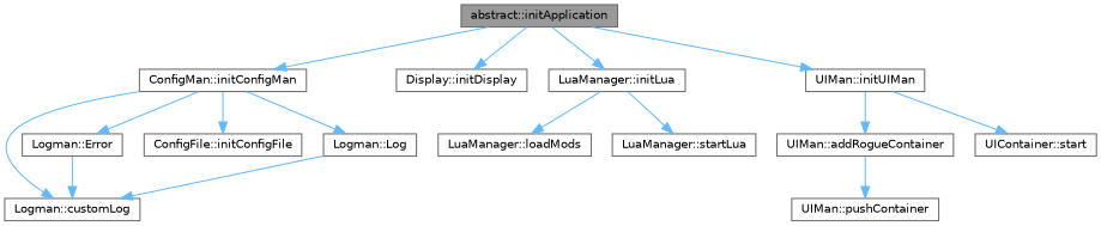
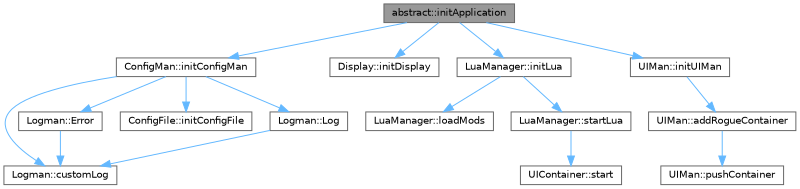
  digraph {
    rankdir=TB
    node [color=grey40 fillcolor=white fontname=Helvetica fontsize=10 shape=box style=filled]
    edge [color=steelblue1 fontname=Helvetica fontsize=10 labelfontname=Helvetica labelfontsize=10 style=solid]
    n1 [color=gray40 fillcolor=grey60 fontcolor=black height=0.2 label="abstract::initApplication" width=0.4]
    n2 [height=0.2 label="ConfigMan::initConfigMan" width=0.4]
    n3 [height=0.2 label="Display::initDisplay" width=0.4]
    n4 [height=0.2 label="LuaManager::initLua" width=0.4]
    n5 [height=0.2 label="UIMan::initUIMan" width=0.4]
    n6 [height=0.2 label="Logman::customLog" width=0.4]
    n7 [height=0.2 label="Logman::Error" width=0.4]
    n8 [height=0.2 label="ConfigFile::initConfigFile" width=0.4]
    n9 [height=0.2 label="Logman::Log" width=0.4]
    n10 [height=0.2 label="LuaManager::loadMods" width=0.4]
    n11 [height=0.2 label="LuaManager::startLua" width=0.4]
    n12 [height=0.2 label="UIMan::addRogueContainer" width=0.4]
    n13 [height=0.2 label="UIContainer::start" width=0.4]
    n14 [height=0.2 label="UIMan::pushContainer" width=0.4]
    n1 -> n2
    n1 -> n3
    n1 -> n4
    n1 -> n5
    n2 -> n6
    n2 -> n7
    n2 -> n8
    n2 -> n9
    n4 -> n10
    n4 -> n11
    n5 -> n12
-   n5 -> n13
+   n11 -> n13
    n7 -> n6
    n9 -> n6
    n12 -> n14
  }
